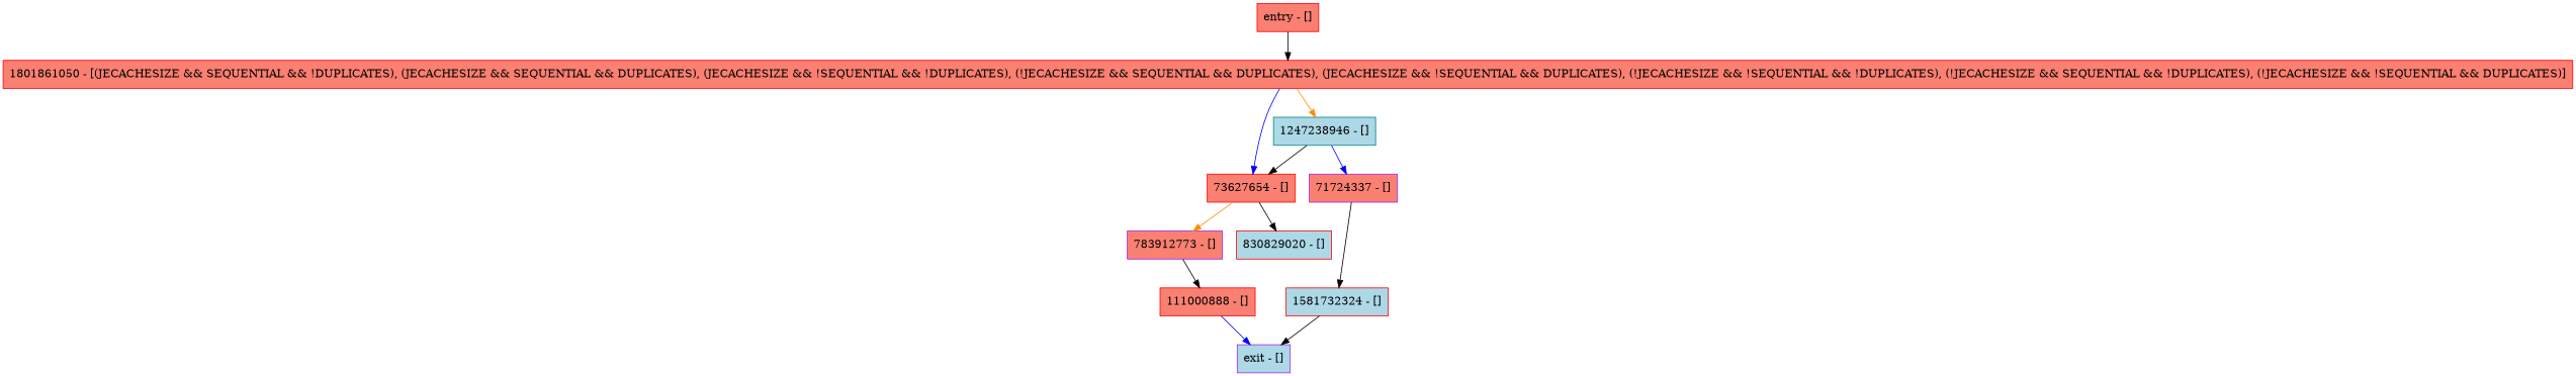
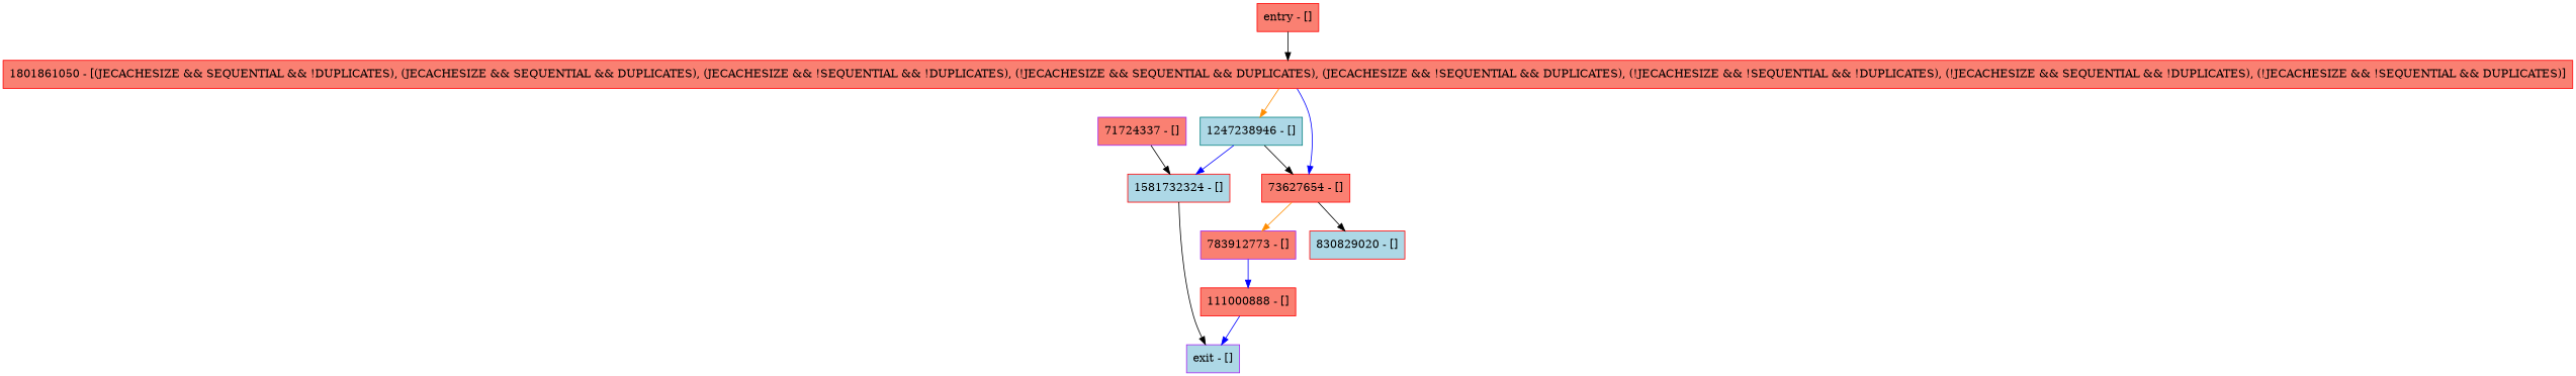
  digraph {
    node [color=red fillcolor=salmon shape=record style=filled]
    edge [color=black]
    n1 [label="1801861050 - [(JECACHESIZE && SEQUENTIAL && !DUPLICATES), (JECACHESIZE && SEQUENTIAL && DUPLICATES), (JECACHESIZE && !SEQUENTIAL && !DUPLICATES), (!JECACHESIZE && SEQUENTIAL && DUPLICATES), (JECACHESIZE && !SEQUENTIAL && DUPLICATES), (!JECACHESIZE && !SEQUENTIAL && !DUPLICATES), (!JECACHESIZE && SEQUENTIAL && !DUPLICATES), (!JECACHESIZE && !SEQUENTIAL && DUPLICATES)]"]
    n2 [color=teal fillcolor=lightblue label="1247238946 - []"]
    n3 [label="73627654 - []"]
    n4 [color=purple label="71724337 - []"]
    n5 [color=purple label="783912773 - []"]
    n6 [fillcolor=lightblue label="830829020 - []"]
    n7 [label="entry - []"]
    n8 [color=purple fillcolor=lightblue label="exit - []"]
    n9 [fillcolor=lightblue label="1581732324 - []"]
    n10 [label="111000888 - []"]
    n1 -> n2 [color=darkorange]
    n1 -> n3 [color=blue]
    n2 -> n3
-   n2 -> n4 [color=blue]
+   n2 -> n9 [color=blue]
    n3 -> n5 [color=darkorange]
    n3 -> n6
    n4 -> n9
-   n5 -> n10
+   n5 -> n10 [color=blue]
    n7 -> n1
    n9 -> n8
    n10 -> n8 [color=blue]
  }
